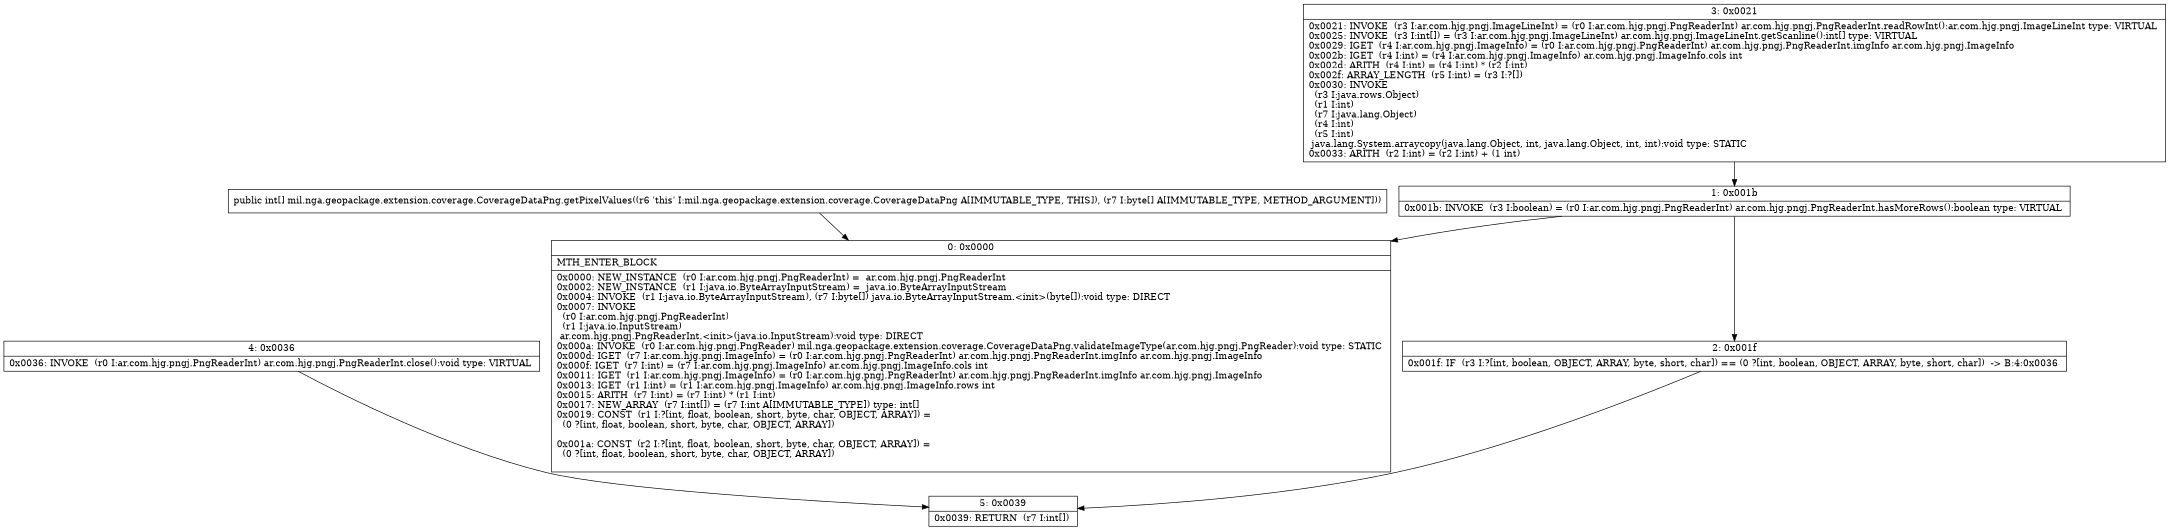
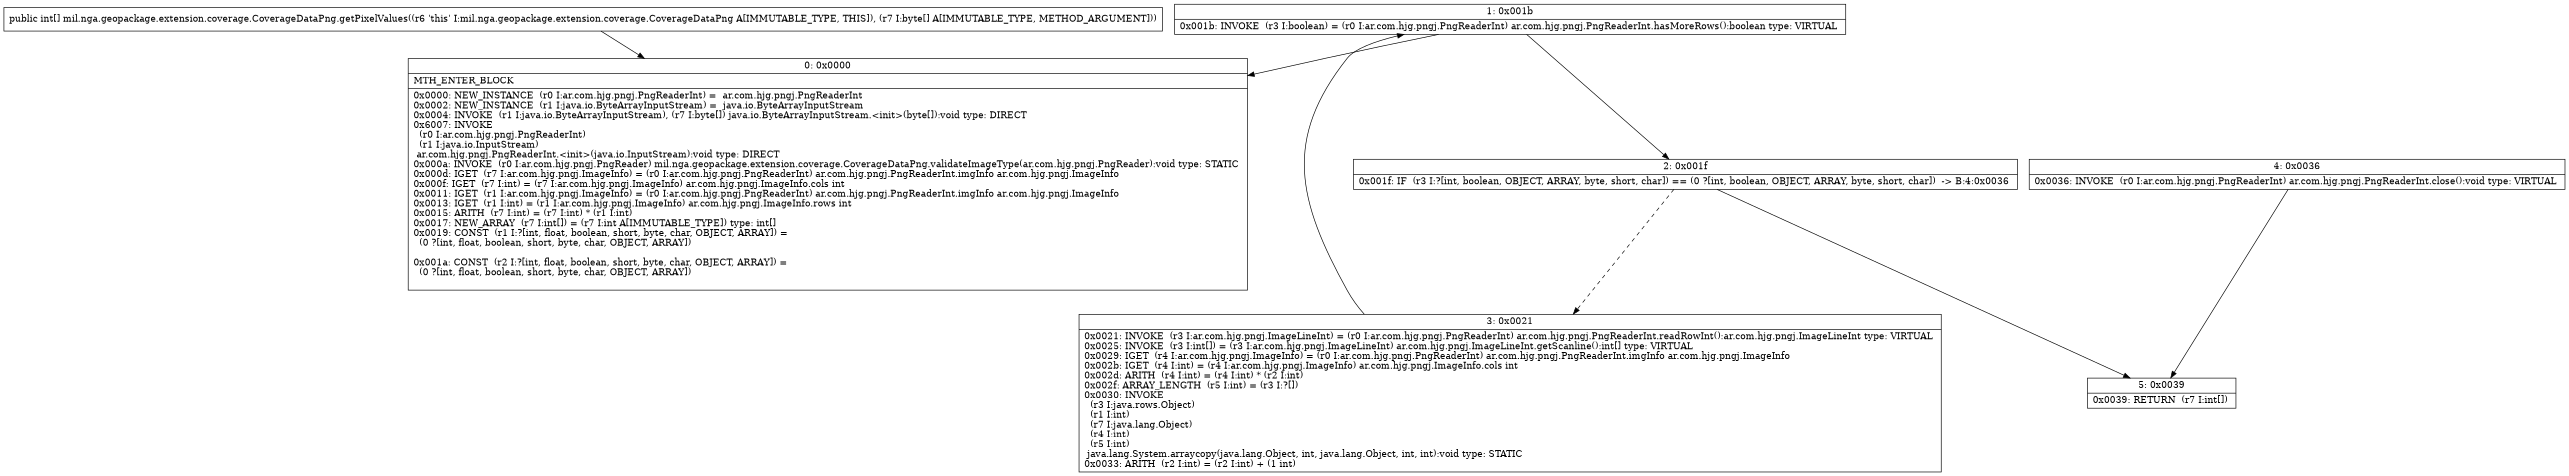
  digraph {
    node [shape=record]
-   n1 [label="{0\:\ 0x0000|MTH_ENTER_BLOCK\l|0x0000: NEW_INSTANCE  (r0 I:ar.com.hjg.pngj.PngReaderInt) =  ar.com.hjg.pngj.PngReaderInt \l0x0002: NEW_INSTANCE  (r1 I:java.io.ByteArrayInputStream) =  java.io.ByteArrayInputStream \l0x0004: INVOKE  (r1 I:java.io.ByteArrayInputStream), (r7 I:byte[]) java.io.ByteArrayInputStream.\<init\>(byte[]):void type: DIRECT \l0x0007: INVOKE  \l  (r0 I:ar.com.hjg.pngj.PngReaderInt)\l  (r1 I:java.io.InputStream)\l ar.com.hjg.pngj.PngReaderInt.\<init\>(java.io.InputStream):void type: DIRECT \l0x000a: INVOKE  (r0 I:ar.com.hjg.pngj.PngReader) mil.nga.geopackage.extension.coverage.CoverageDataPng.validateImageType(ar.com.hjg.pngj.PngReader):void type: STATIC \l0x000d: IGET  (r7 I:ar.com.hjg.pngj.ImageInfo) = (r0 I:ar.com.hjg.pngj.PngReaderInt) ar.com.hjg.pngj.PngReaderInt.imgInfo ar.com.hjg.pngj.ImageInfo \l0x000f: IGET  (r7 I:int) = (r7 I:ar.com.hjg.pngj.ImageInfo) ar.com.hjg.pngj.ImageInfo.cols int \l0x0011: IGET  (r1 I:ar.com.hjg.pngj.ImageInfo) = (r0 I:ar.com.hjg.pngj.PngReaderInt) ar.com.hjg.pngj.PngReaderInt.imgInfo ar.com.hjg.pngj.ImageInfo \l0x0013: IGET  (r1 I:int) = (r1 I:ar.com.hjg.pngj.ImageInfo) ar.com.hjg.pngj.ImageInfo.rows int \l0x0015: ARITH  (r7 I:int) = (r7 I:int) * (r1 I:int) \l0x0017: NEW_ARRAY  (r7 I:int[]) = (r7 I:int A[IMMUTABLE_TYPE]) type: int[] \l0x0019: CONST  (r1 I:?[int, float, boolean, short, byte, char, OBJECT, ARRAY]) = \l  (0 ?[int, float, boolean, short, byte, char, OBJECT, ARRAY])\l \l0x001a: CONST  (r2 I:?[int, float, boolean, short, byte, char, OBJECT, ARRAY]) = \l  (0 ?[int, float, boolean, short, byte, char, OBJECT, ARRAY])\l \l}"]
+   n1 [label="{0\:\ 0x0000|MTH_ENTER_BLOCK\l|0x0000: NEW_INSTANCE  (r0 I:ar.com.hjg.pngj.PngReaderInt) =  ar.com.hjg.pngj.PngReaderInt \l0x0002: NEW_INSTANCE  (r1 I:java.io.ByteArrayInputStream) =  java.io.ByteArrayInputStream \l0x0004: INVOKE  (r1 I:java.io.ByteArrayInputStream), (r7 I:byte[]) java.io.ByteArrayInputStream.\<init\>(byte[]):void type: DIRECT \l0x6007: INVOKE  \l  (r0 I:ar.com.hjg.pngj.PngReaderInt)\l  (r1 I:java.io.InputStream)\l ar.com.hjg.pngj.PngReaderInt.\<init\>(java.io.InputStream):void type: DIRECT \l0x000a: INVOKE  (r0 I:ar.com.hjg.pngj.PngReader) mil.nga.geopackage.extension.coverage.CoverageDataPng.validateImageType(ar.com.hjg.pngj.PngReader):void type: STATIC \l0x000d: IGET  (r7 I:ar.com.hjg.pngj.ImageInfo) = (r0 I:ar.com.hjg.pngj.PngReaderInt) ar.com.hjg.pngj.PngReaderInt.imgInfo ar.com.hjg.pngj.ImageInfo \l0x000f: IGET  (r7 I:int) = (r7 I:ar.com.hjg.pngj.ImageInfo) ar.com.hjg.pngj.ImageInfo.cols int \l0x0011: IGET  (r1 I:ar.com.hjg.pngj.ImageInfo) = (r0 I:ar.com.hjg.pngj.PngReaderInt) ar.com.hjg.pngj.PngReaderInt.imgInfo ar.com.hjg.pngj.ImageInfo \l0x0013: IGET  (r1 I:int) = (r1 I:ar.com.hjg.pngj.ImageInfo) ar.com.hjg.pngj.ImageInfo.rows int \l0x0015: ARITH  (r7 I:int) = (r7 I:int) * (r1 I:int) \l0x0017: NEW_ARRAY  (r7 I:int[]) = (r7 I:int A[IMMUTABLE_TYPE]) type: int[] \l0x0019: CONST  (r1 I:?[int, float, boolean, short, byte, char, OBJECT, ARRAY]) = \l  (0 ?[int, float, boolean, short, byte, char, OBJECT, ARRAY])\l \l0x001a: CONST  (r2 I:?[int, float, boolean, short, byte, char, OBJECT, ARRAY]) = \l  (0 ?[int, float, boolean, short, byte, char, OBJECT, ARRAY])\l \l}"]
    n2 [label="{1\:\ 0x001b|0x001b: INVOKE  (r3 I:boolean) = (r0 I:ar.com.hjg.pngj.PngReaderInt) ar.com.hjg.pngj.PngReaderInt.hasMoreRows():boolean type: VIRTUAL \l}"]
    n3 [label="{2\:\ 0x001f|0x001f: IF  (r3 I:?[int, boolean, OBJECT, ARRAY, byte, short, char]) == (0 ?[int, boolean, OBJECT, ARRAY, byte, short, char])  \-\> B:4:0x0036 \l}"]
    n4 [label="{3\:\ 0x0021|0x0021: INVOKE  (r3 I:ar.com.hjg.pngj.ImageLineInt) = (r0 I:ar.com.hjg.pngj.PngReaderInt) ar.com.hjg.pngj.PngReaderInt.readRowInt():ar.com.hjg.pngj.ImageLineInt type: VIRTUAL \l0x0025: INVOKE  (r3 I:int[]) = (r3 I:ar.com.hjg.pngj.ImageLineInt) ar.com.hjg.pngj.ImageLineInt.getScanline():int[] type: VIRTUAL \l0x0029: IGET  (r4 I:ar.com.hjg.pngj.ImageInfo) = (r0 I:ar.com.hjg.pngj.PngReaderInt) ar.com.hjg.pngj.PngReaderInt.imgInfo ar.com.hjg.pngj.ImageInfo \l0x002b: IGET  (r4 I:int) = (r4 I:ar.com.hjg.pngj.ImageInfo) ar.com.hjg.pngj.ImageInfo.cols int \l0x002d: ARITH  (r4 I:int) = (r4 I:int) * (r2 I:int) \l0x002f: ARRAY_LENGTH  (r5 I:int) = (r3 I:?[]) \l0x0030: INVOKE  \l  (r3 I:java.rows.Object)\l  (r1 I:int)\l  (r7 I:java.lang.Object)\l  (r4 I:int)\l  (r5 I:int)\l java.lang.System.arraycopy(java.lang.Object, int, java.lang.Object, int, int):void type: STATIC \l0x0033: ARITH  (r2 I:int) = (r2 I:int) + (1 int) \l}"]
    n5 [label="{5\:\ 0x0039|0x0039: RETURN  (r7 I:int[]) \l}"]
    n6 [label="{4\:\ 0x0036|0x0036: INVOKE  (r0 I:ar.com.hjg.pngj.PngReaderInt) ar.com.hjg.pngj.PngReaderInt.close():void type: VIRTUAL \l}"]
    n7 [label="{public int[] mil.nga.geopackage.extension.coverage.CoverageDataPng.getPixelValues((r6 'this' I:mil.nga.geopackage.extension.coverage.CoverageDataPng A[IMMUTABLE_TYPE, THIS]), (r7 I:byte[] A[IMMUTABLE_TYPE, METHOD_ARGUMENT])) }"]
    n2 -> n1
    n2 -> n3
+   n3 -> n4 [style=dashed]
    n3 -> n5
    n4 -> n2
    n6 -> n5
    n7 -> n1
  }
